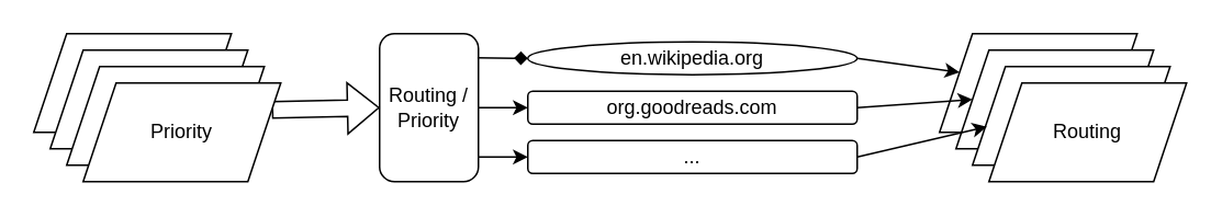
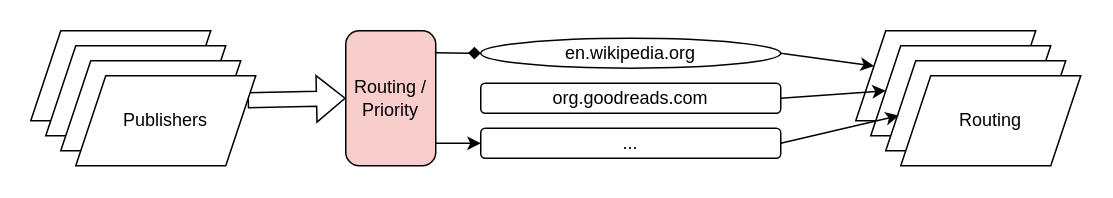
  <mxCell id="0" />
  <mxCell id="1" parent="0" />
  <mxCell id="2" value="" style="shape=parallelogram;perimeter=parallelogramPerimeter;whiteSpace=wrap;html=1;fixedSize=1;" vertex="1" parent="1"><mxGeometry x="570" y="20" width="120" height="60" as="geometry" /></mxCell>
  <mxCell id="3" value="" style="shape=parallelogram;perimeter=parallelogramPerimeter;whiteSpace=wrap;html=1;fixedSize=1;" vertex="1" parent="1"><mxGeometry x="580" y="30" width="120" height="60" as="geometry" /></mxCell>
  <mxCell id="4" value="" style="shape=parallelogram;perimeter=parallelogramPerimeter;whiteSpace=wrap;html=1;fixedSize=1;" vertex="1" parent="1"><mxGeometry x="590" y="40" width="120" height="60" as="geometry" /></mxCell>
  <mxCell id="5" value="Routing" style="shape=parallelogram;perimeter=parallelogramPerimeter;whiteSpace=wrap;html=1;fixedSize=1;" vertex="1" parent="1"><mxGeometry x="600" y="50" width="120" height="60" as="geometry" /></mxCell>
  <mxCell id="6" value="en.wikipedia.org" style="ellipse;whiteSpace=wrap;html=1;" parent="1" vertex="1"><mxGeometry x="320" y="25" width="200" height="20" as="geometry" /></mxCell>
  <mxCell id="7" value="org.goodreads.com" style="rounded=1;whiteSpace=wrap;html=1;" parent="1" vertex="1"><mxGeometry x="320" y="55" width="200" height="20" as="geometry" /></mxCell>
  <mxCell id="8" value="..." style="rounded=1;whiteSpace=wrap;html=1;" parent="1" vertex="1"><mxGeometry x="320" y="85" width="200" height="20" as="geometry" /></mxCell>
  <mxCell id="9" value="" style="curved=1;endArrow=classic;html=1;rounded=0;exitX=1;exitY=0.5;exitDx=0;exitDy=0;entryX=0;entryY=0.5;entryDx=0;entryDy=0;" parent="1" source="7" edge="1" target="3"><mxGeometry width="50" height="50" relative="1" as="geometry"><mxPoint x="565" y="70" as="sourcePoint" /><mxPoint x="700" y="65" as="targetPoint" /><Array as="points" /></mxGeometry></mxCell>
  <mxCell id="10" value="" style="shape=flexArrow;endArrow=classic;html=1;rounded=0;exitX=1;exitY=0.25;exitDx=0;exitDy=0;entryX=0;entryY=0.5;entryDx=0;entryDy=0;" parent="1" source="14" target="15" edge="1"><mxGeometry width="50" height="50" relative="1" as="geometry"><mxPoint x="-23.04" y="66.04" as="sourcePoint" /><mxPoint x="80" y="70" as="targetPoint" /></mxGeometry></mxCell>
  <mxCell id="11" value="" style="shape=parallelogram;perimeter=parallelogramPerimeter;whiteSpace=wrap;html=1;fixedSize=1;" vertex="1" parent="1"><mxGeometry x="20" y="20" width="120" height="60" as="geometry" /></mxCell>
  <mxCell id="12" value="" style="shape=parallelogram;perimeter=parallelogramPerimeter;whiteSpace=wrap;html=1;fixedSize=1;" vertex="1" parent="1"><mxGeometry x="30" y="30" width="120" height="60" as="geometry" /></mxCell>
  <mxCell id="13" value="" style="shape=parallelogram;perimeter=parallelogramPerimeter;whiteSpace=wrap;html=1;fixedSize=1;" vertex="1" parent="1"><mxGeometry x="40" y="40" width="120" height="60" as="geometry" /></mxCell>
- <mxCell id="14" value="Priority" style="shape=parallelogram;perimeter=parallelogramPerimeter;whiteSpace=wrap;html=1;fixedSize=1;" vertex="1" parent="1"><mxGeometry x="50" y="50" width="120" height="60" as="geometry" /></mxCell>
- <mxCell id="15" value="Routing / Priority" style="rounded=1;whiteSpace=wrap;html=1;" vertex="1" parent="1"><mxGeometry x="230" y="20" width="60" height="90" as="geometry" /></mxCell>
+ <mxCell id="14" value="Publishers" style="shape=parallelogram;perimeter=parallelogramPerimeter;whiteSpace=wrap;html=1;fixedSize=1;" vertex="1" parent="1"><mxGeometry x="50" y="50" width="120" height="60" as="geometry" /></mxCell>
+ <mxCell id="15" value="Routing / Priority" style="rounded=1;whiteSpace=wrap;html=1;fillColor=#f8cecc;" vertex="1" parent="1"><mxGeometry x="230" y="20" width="60" height="90" as="geometry" /></mxCell>
  <mxCell id="16" value="" style="endArrow=diamond;html=1;rounded=0;exitX=0.99;exitY=0.163;exitDx=0;exitDy=0;exitPerimeter=0;entryX=0;entryY=0.5;entryDx=0;entryDy=0;" edge="1" parent="1" source="15" target="6"><mxGeometry width="50" height="50" relative="1" as="geometry"><mxPoint x="150" y="25" as="sourcePoint" /><mxPoint x="200" y="-25" as="targetPoint" /></mxGeometry></mxCell>
  <mxCell id="17" value="" style="endArrow=classic;html=1;rounded=0;exitX=1.003;exitY=0.833;exitDx=0;exitDy=0;exitPerimeter=0;entryX=0;entryY=0.5;entryDx=0;entryDy=0;" edge="1" parent="1" source="15" target="8"><mxGeometry width="50" height="50" relative="1" as="geometry"><mxPoint x="180" y="80" as="sourcePoint" /><mxPoint x="230" y="0" as="targetPoint" /></mxGeometry></mxCell>
- <mxCell id="18" value="" style="endArrow=classic;html=1;rounded=0;entryX=0;entryY=0.5;entryDx=0;entryDy=0;exitX=1;exitY=0.5;exitDx=0;exitDy=0;" edge="1" parent="1" source="15" target="7"><mxGeometry width="50" height="50" relative="1" as="geometry"><mxPoint x="141" y="65" as="sourcePoint" /><mxPoint x="200" y="10" as="targetPoint" /></mxGeometry></mxCell>
  <mxCell id="19" value="" style="endArrow=classic;html=1;rounded=0;exitX=1;exitY=0.5;exitDx=0;exitDy=0;" edge="1" parent="1" source="6" target="2"><mxGeometry width="50" height="50" relative="1" as="geometry"><mxPoint x="550" y="10" as="sourcePoint" /><mxPoint x="600" y="-40" as="targetPoint" /></mxGeometry></mxCell>
  <mxCell id="20" value="" style="endArrow=classic;html=1;rounded=0;entryX=0.074;entryY=0.61;entryDx=0;entryDy=0;exitX=1;exitY=0.5;exitDx=0;exitDy=0;entryPerimeter=0;" edge="1" parent="1" source="8" target="4"><mxGeometry width="50" height="50" relative="1" as="geometry"><mxPoint x="530" y="125" as="sourcePoint" /><mxPoint x="580" y="75" as="targetPoint" /></mxGeometry></mxCell>
